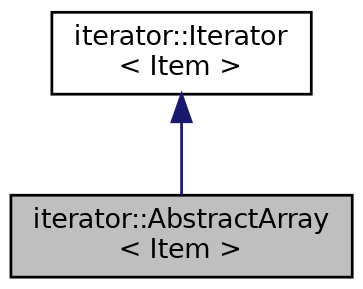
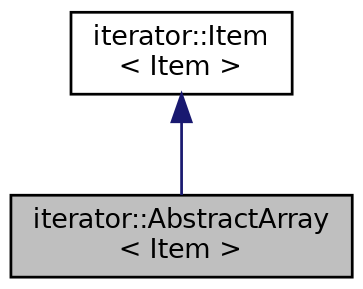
  digraph {
    node [color=black fontname=Helvetica fontsize=10 shape=record style=filled]
    n1 [fillcolor=grey75 fontcolor=black height=0.2 label="iterator::AbstractArray\l\< Item \>" width=0.4]
-   n2 [fillcolor=white height=0.2 label="iterator::Iterator\l\< Item \>" width=0.4]
+   n2 [fillcolor=white height=0.2 label="iterator::Item\l\< Item \>" width=0.4]
    n2 -> n1 [color=midnightblue dir=back fontname=Helvetica fontsize=10 labelfontname=Helvetica labelfontsize=10 style=solid]
  }
